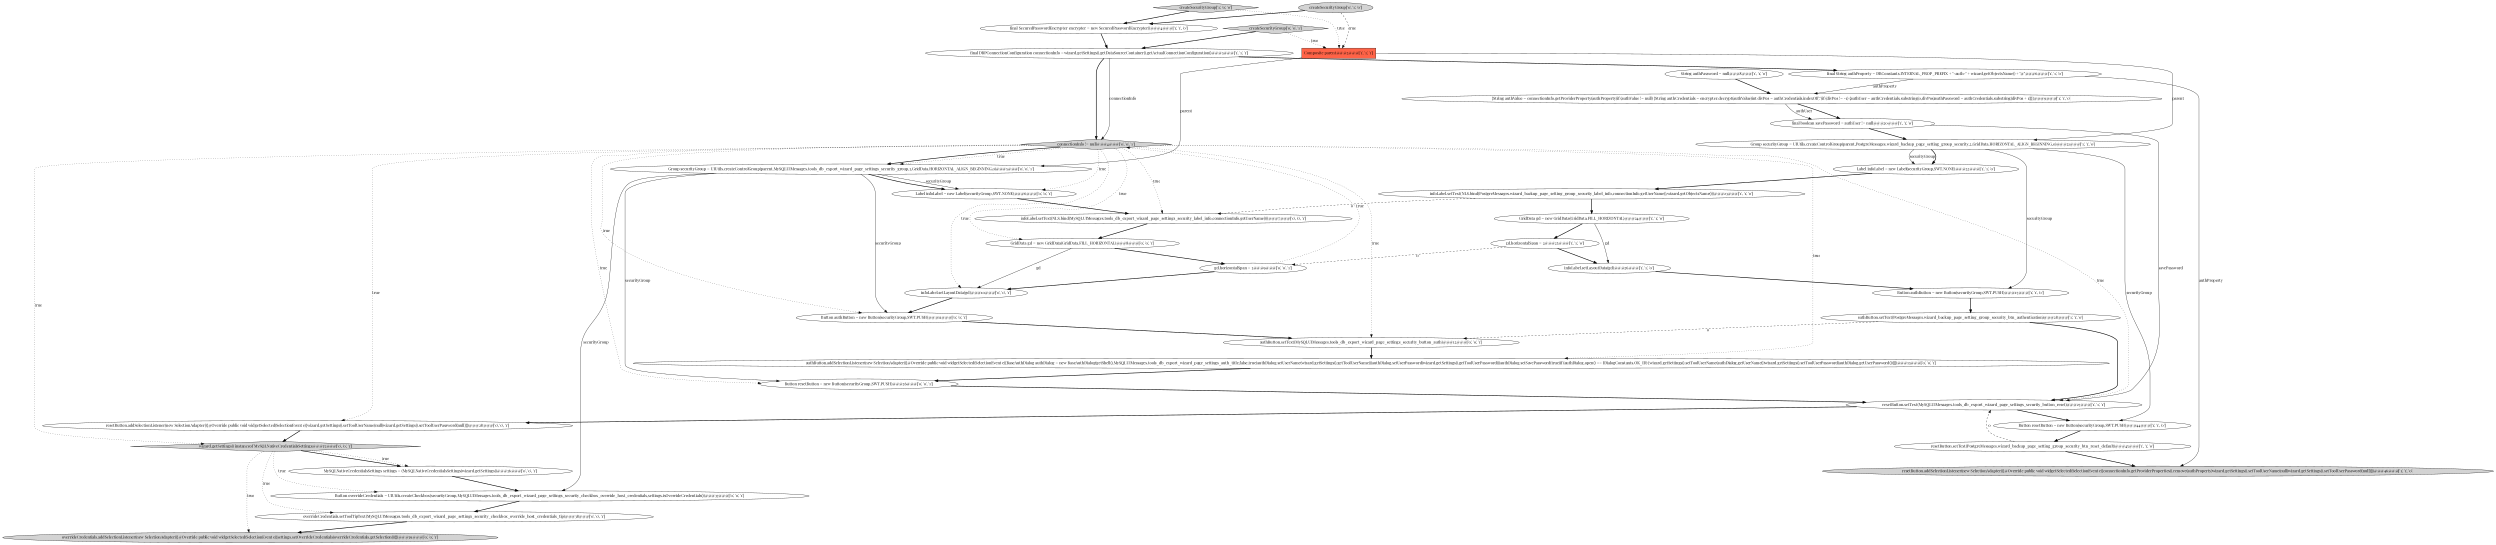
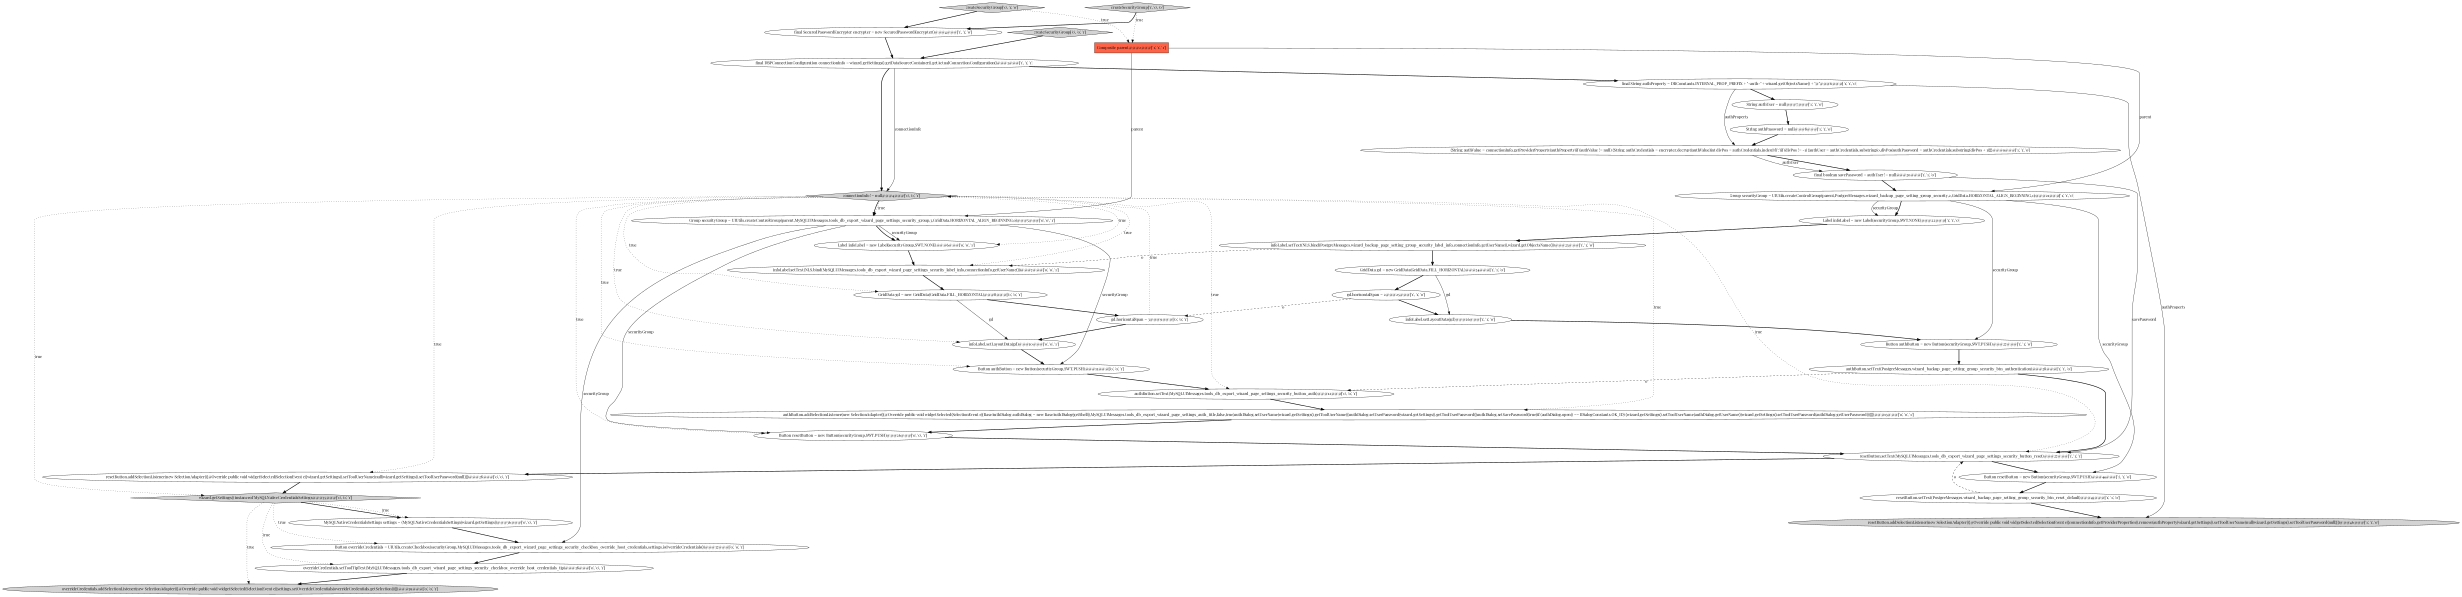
  digraph {
    fontname="Playfair Display"
    node [fillcolor=white fontname="Playfair Display" shape=ellipse style=filled]
    edge [fontname="Playfair Display" style=bold]
    n1 [label="final DBPConnectionConfiguration connectionInfo = wizard.getSettings().getDataSourceContainer().getActualConnectionConfiguration()@@@3@@@['1', '1', '1']"]
    n2 [fillcolor=lightgray label="connectionInfo != null@@@4@@@['0', '0', '1']" shape=diamond]
    n3 [label="final String authProperty = DBConstants.INTERNAL_PROP_PREFIX + \"-auth-\" + wizard.getObjectsName() + \"@\"@@@6@@@['1', '1', '0']"]
    n4 [label="Button resetButton = new Button(securityGroup,SWT.PUSH)@@@26@@@['0', '0', '1']"]
    n5 [label="resetButton.setText(MySQLUIMessages.tools_db_export_wizard_page_settings_security_button_reset)@@@27@@@['1', '1', '1']"]
    n6 [label="Group securityGroup = UIUtils.createControlGroup(parent,MySQLUIMessages.tools_db_export_wizard_page_settings_security_group,3,GridData.HORIZONTAL_ALIGN_BEGINNING,0)@@@5@@@['0', '0', '1']"]
    n7 [label="infoLabel.setLayoutData(gd)@@@10@@@['0', '0', '1']"]
    n8 [label="Button authButton = new Button(securityGroup,SWT.PUSH)@@@11@@@['0', '0', '1']"]
    n9 [label="authButton.setText(MySQLUIMessages.tools_db_export_wizard_page_settings_security_button_auth)@@@12@@@['0', '0', '1']"]
    n10 [label="authButton.addSelectionListener(new SelectionAdapter(){@Override public void widgetSelected(SelectionEvent e){BaseAuthDialog authDialog = new BaseAuthDialog(getShell(),MySQLUIMessages.tools_db_export_wizard_page_settings_auth_title,false,true)authDialog.setUserName(wizard.getSettings().getToolUserName())authDialog.setUserPassword(wizard.getSettings().getToolUserPassword())authDialog.setSavePassword(true)if (authDialog.open() == IDialogConstants.OK_ID) {wizard.getSettings().setToolUserName(authDialog.getUserName())wizard.getSettings().setToolUserPassword(authDialog.getUserPassword())}}})@@@13@@@['0', '0', '1']"]
    n11 [label="infoLabel.setText(NLS.bind(MySQLUIMessages.tools_db_export_wizard_page_settings_security_label_info,connectionInfo.getUserName()))@@@7@@@['0', '0', '1']"]
    n12 [label="GridData gd = new GridData(GridData.FILL_HORIZONTAL)@@@8@@@['0', '0', '1']"]
    n13 [label="Label infoLabel = new Label(securityGroup,SWT.NONE)@@@6@@@['0', '0', '1']"]
    n14 [fillcolor=lightgray label="wizard.getSettings() instanceof MySQLNativeCredentialsSettings@@@35@@@['0', '0', '1']" shape=diamond]
    n15 [label="resetButton.addSelectionListener(new SelectionAdapter(){@Override public void widgetSelected(SelectionEvent e){wizard.getSettings().setToolUserName(null)wizard.getSettings().setToolUserPassword(null)}})@@@28@@@['0', '0', '1']"]
    n16 [label="{String authValue = connectionInfo.getProviderProperty(authProperty)if (authValue != null) {String authCredentials = encrypter.decrypt(authValue)int divPos = authCredentials.indexOf(':')if (divPos != -1) {authUser = authCredentials.substring(0,divPos)authPassword = authCredentials.substring(divPos + 1)}}}@@@9@@@['1', '1', '0']"]
    n17 [fillcolor=lightgray label="resetButton.addSelectionListener(new SelectionAdapter(){@Override public void widgetSelected(SelectionEvent e){connectionInfo.getProviderProperties().remove(authProperty)wizard.getSettings().setToolUserName(null)wizard.getSettings().setToolUserPassword(null)}})@@@46@@@['1', '1', '0']"]
+   n18 [label="String authUser = null@@@7@@@['1', '1', '0']"]
    n19 [label="Button resetButton = new Button(securityGroup,SWT.PUSH)@@@44@@@['1', '1', '0']"]
    n20 [label="resetButton.setText(PostgreMessages.wizard_backup_page_setting_group_security_btn_reset_default)@@@45@@@['1', '1', '0']"]
    n21 [label="gd.horizontalSpan = 2@@@25@@@['1', '1', '0']"]
    n22 [label="infoLabel.setLayoutData(gd)@@@26@@@['1', '1', '0']"]
    n23 [label="gd.horizontalSpan = 3@@@9@@@['0', '0', '1']"]
    n24 [label="Button authButton = new Button(securityGroup,SWT.PUSH)@@@27@@@['1', '1', '0']"]
    n25 [label="Label infoLabel = new Label(securityGroup,SWT.NONE)@@@22@@@['1', '1', '0']"]
    n26 [label="infoLabel.setText(NLS.bind(PostgreMessages.wizard_backup_page_setting_group_security_label_info,connectionInfo.getUserName(),wizard.getObjectsName()))@@@23@@@['1', '1', '0']"]
    n27 [label="GridData gd = new GridData(GridData.FILL_HORIZONTAL)@@@24@@@['1', '1', '0']"]
    n28 [label="authButton.setText(PostgreMessages.wizard_backup_page_setting_group_security_btn_authentication)@@@28@@@['1', '1', '0']"]
-   n29 [fillcolor=lightgray label="createSecurityGroup['0', '1', '0']"]
+   n29 [fillcolor=lightgray label="createSecurityGroup['0', '1', '0']" shape=diamond]
    n30 [fillcolor=tomato label="Composite parent@@@2@@@['1', '1', '1']" shape=box]
    n31 [label="final SecuredPasswordEncrypter encrypter = new SecuredPasswordEncrypter()@@@4@@@['1', '1', '0']"]
    n32 [label="Group securityGroup = UIUtils.createControlGroup(parent,PostgreMessages.wizard_backup_page_setting_group_security,2,GridData.HORIZONTAL_ALIGN_BEGINNING,0)@@@21@@@['1', '1', '0']"]
    n33 [label="Button overrideCredentials = UIUtils.createCheckbox(securityGroup,MySQLUIMessages.tools_db_export_wizard_page_settings_security_checkbox_override_host_credentials,settings.isOverrideCredentials())@@@37@@@['0', '0', '1']"]
    n34 [label="String authPassword = null@@@8@@@['1', '1', '0']"]
    n35 [label="final boolean savePassword = authUser != null@@@20@@@['1', '1', '0']"]
    n36 [fillcolor=lightgray label="overrideCredentials.addSelectionListener(new SelectionAdapter(){@Override public void widgetSelected(SelectionEvent e){settings.setOverrideCredentials(overrideCredentials.getSelection())}})@@@39@@@['0', '0', '1']"]
    n37 [label="MySQLNativeCredentialsSettings settings = (MySQLNativeCredentialsSettings)wizard.getSettings()@@@36@@@['0', '0', '1']"]
    n38 [label="overrideCredentials.setToolTipText(MySQLUIMessages.tools_db_export_wizard_page_settings_security_checkbox_override_host_credentials_tip)@@@38@@@['0', '0', '1']"]
    n39 [fillcolor=lightgray label="createSecurityGroup['1', '0', '0']" shape=diamond]
    n40 [fillcolor=lightgray label="createSecurityGroup['0', '0', '1']" shape=diamond]
    n1 -> n2 [label=connectionInfo style=solid]
    n1 -> n2
    n1 -> n3
    n2 -> n4 [label=true style=dotted]
    n2 -> n5 [label=true style=dotted]
    n2 -> n6
    n2 -> n6 [label=true style=dotted]
    n2 -> n7 [label=true style=dotted]
    n2 -> n8 [label=true style=dotted]
    n2 -> n9 [label=true style=dotted]
    n2 -> n10 [label=true style=dotted]
    n2 -> n11 [label=true style=dotted]
    n2 -> n12 [label=true style=dotted]
    n2 -> n13 [label=true style=dotted]
    n2 -> n14 [label=true style=dotted]
    n2 -> n15 [label=true style=dotted]
    n3 -> n16 [label=authProperty style=solid]
    n3 -> n17 [label=authProperty style=solid]
+   n3 -> n18
    n4 -> n5
    n5 -> n15
    n5 -> n19
    n6 -> n4 [label=securityGroup style=solid]
    n6 -> n8 [label=securityGroup style=solid]
    n6 -> n13 [label=securityGroup style=solid]
    n6 -> n13
    n6 -> n33 [label=securityGroup style=solid]
    n7 -> n8
    n8 -> n9
    n9 -> n10
    n10 -> n4
    n11 -> n12
    n12 -> n7 [label=gd style=solid]
    n12 -> n23
    n13 -> n11
    n14 -> n33 [label=true style=dotted]
    n14 -> n36 [label=true style=dotted]
    n14 -> n37
    n14 -> n37 [label=true style=dotted]
    n14 -> n38 [label=true style=dotted]
    n15 -> n14
    n16 -> n35
    n16 -> n35 [label=authUser style=solid]
+   n18 -> n34
    n19 -> n20
    n20 -> n5 [label=0 style=dashed]
    n20 -> n17
    n21 -> n22
    n21 -> n23 [label=0 style=dashed]
    n22 -> n24
    n23 -> n2 [label=true style=dotted]
    n23 -> n7
    n24 -> n28
    n25 -> n26
    n26 -> n11 [label=0 style=dashed]
    n26 -> n27
    n27 -> n21
    n27 -> n22 [label=gd style=solid]
    n28 -> n5
    n28 -> n9 [label=0 style=dashed]
-   n29 -> n30 [label=true style=dashed]
+   n29 -> n30 [label=true style=dotted]
    n29 -> n31
    n30 -> n6 [label=parent style=solid]
    n30 -> n32 [label=parent style=solid]
    n31 -> n1
    n32 -> n19 [label=securityGroup style=solid]
    n32 -> n24 [label=securityGroup style=solid]
    n32 -> n25 [label=securityGroup style=solid]
    n32 -> n25
    n33 -> n38
    n34 -> n16
    n35 -> n5 [label=savePassword style=solid]
    n35 -> n32
    n37 -> n33
    n38 -> n36
    n39 -> n30 [label=true style=dotted]
    n39 -> n31
    n40 -> n1
-   n40 -> n30 [label=true style=dotted]
  }
